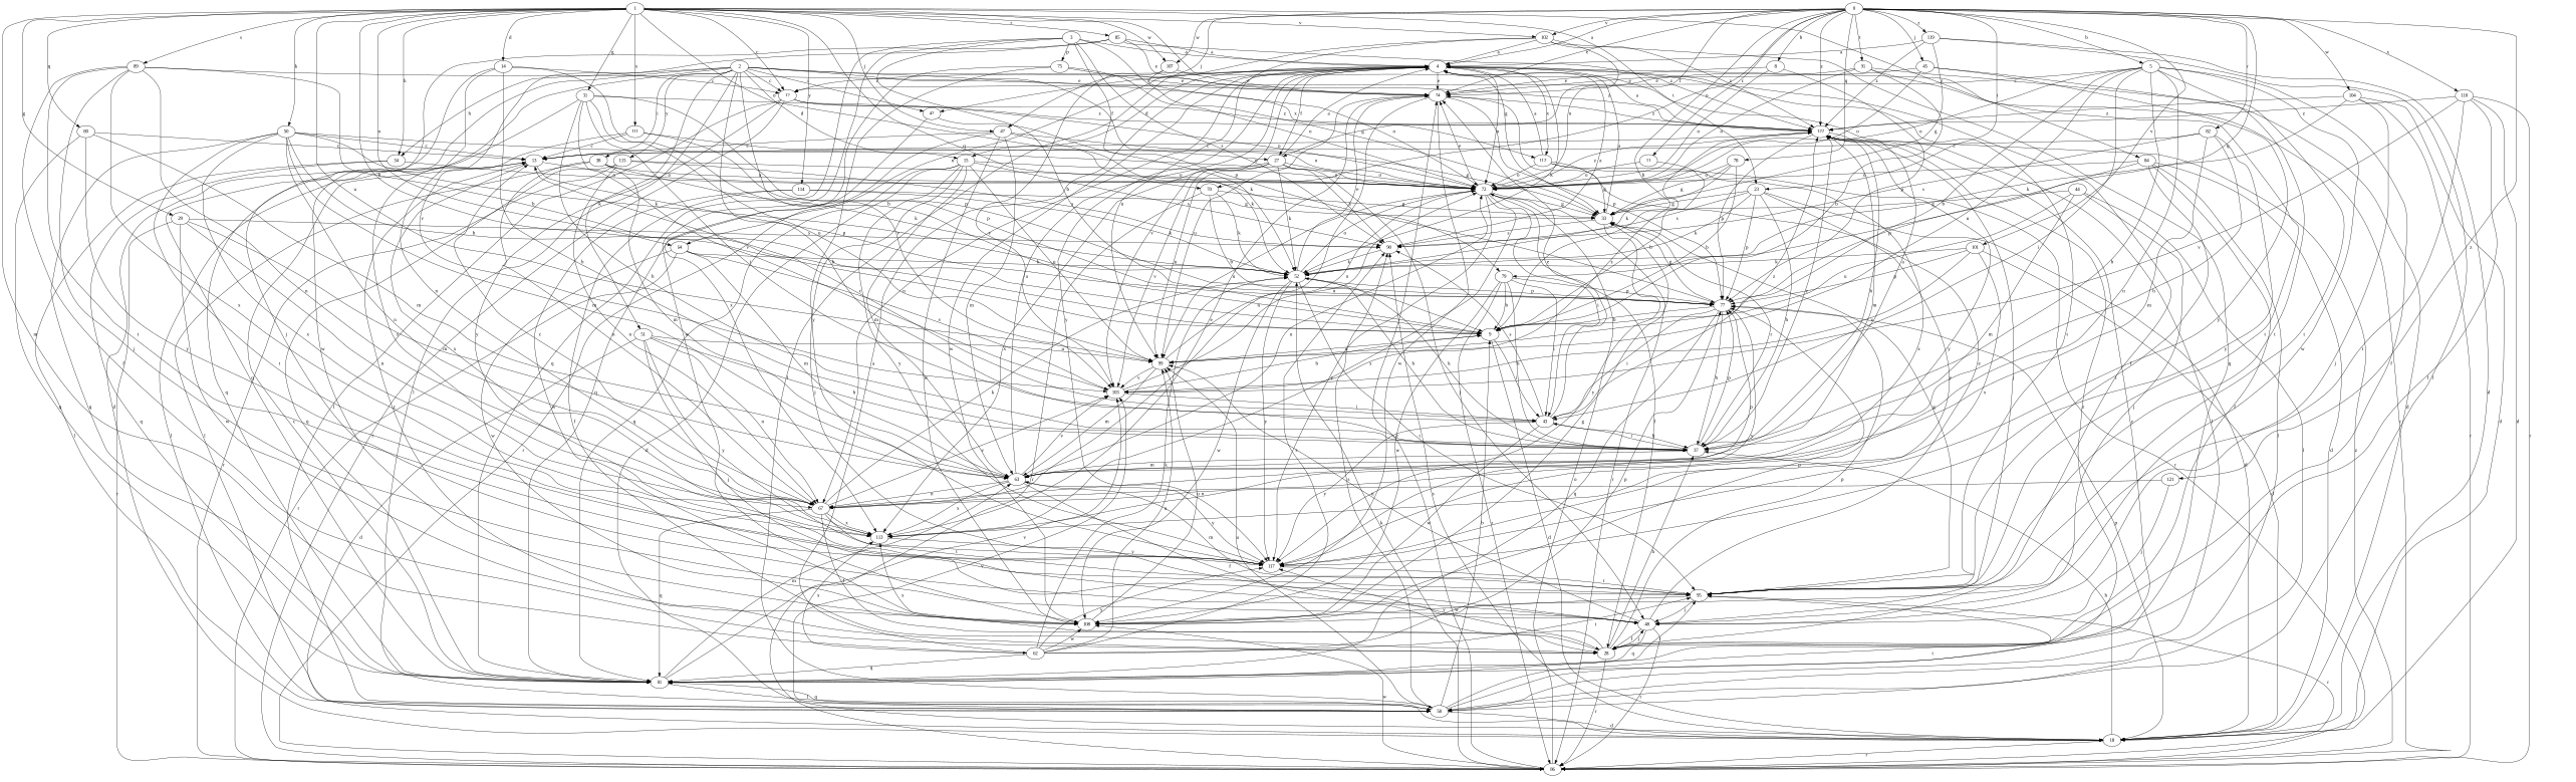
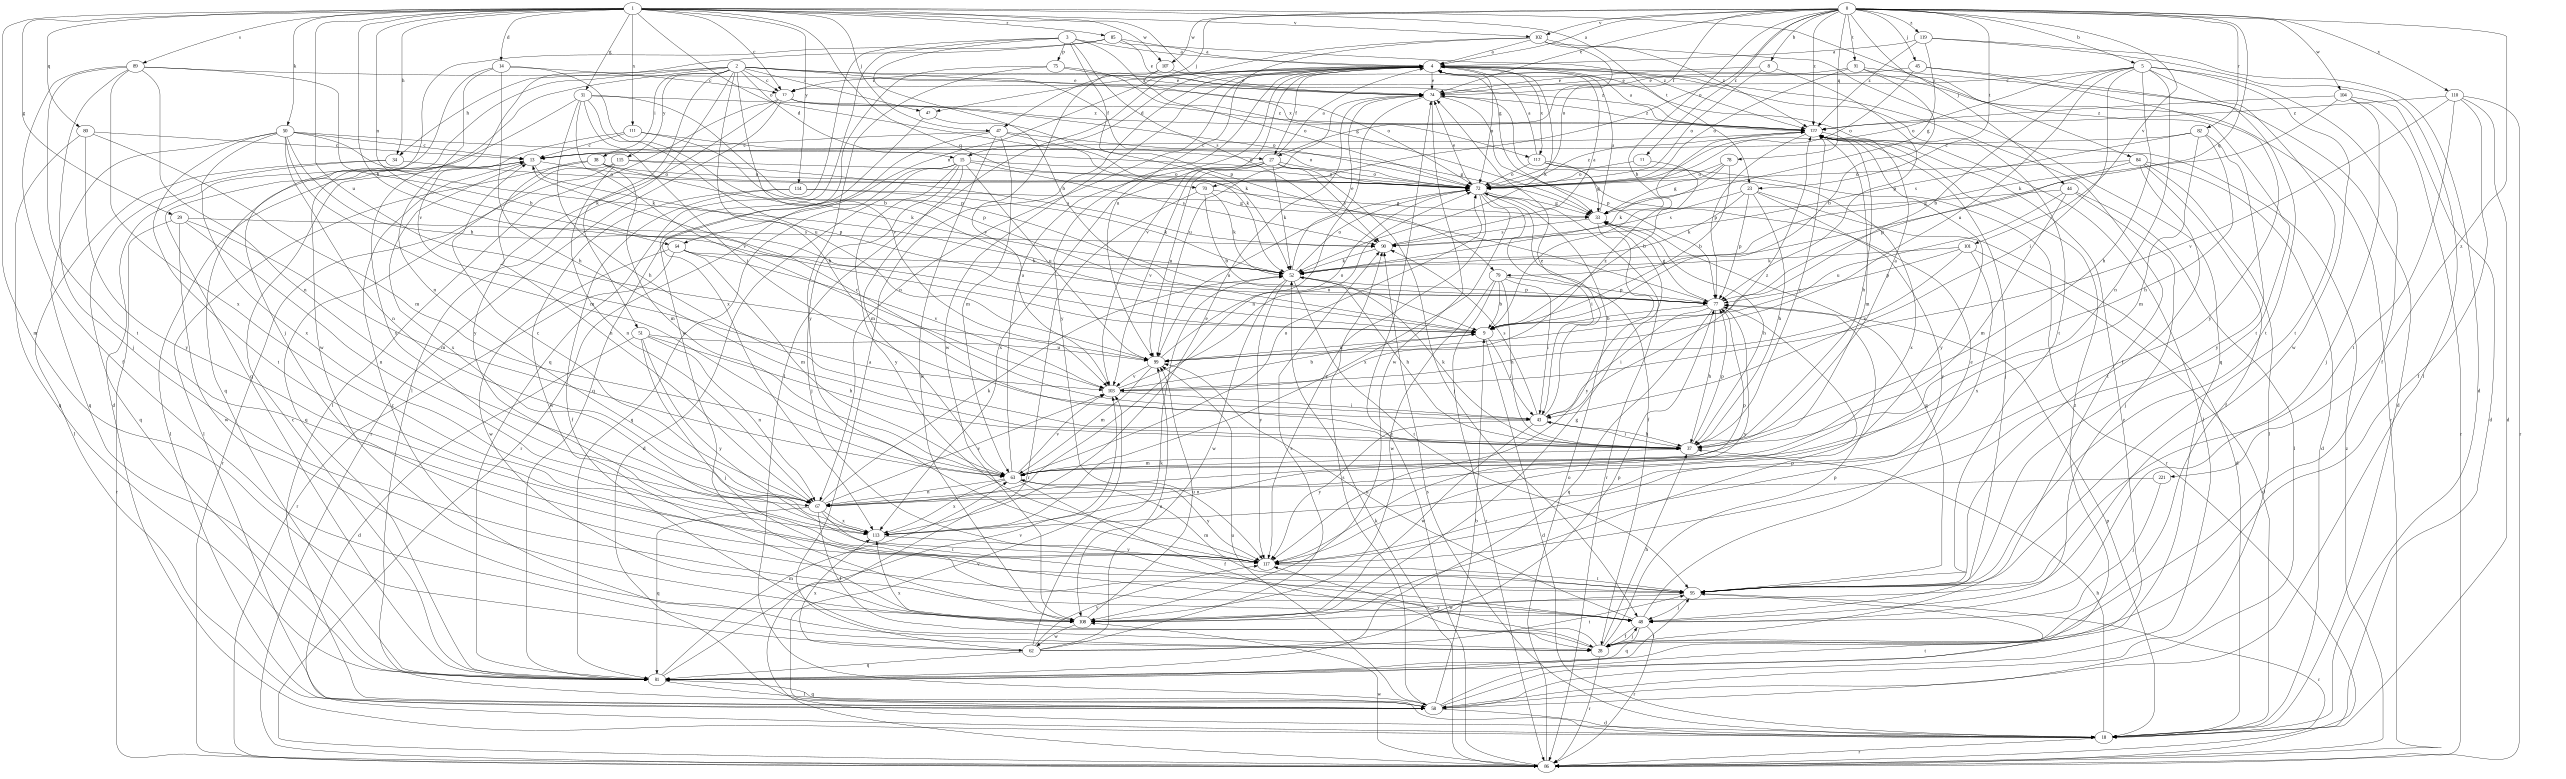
  strict digraph {
    fontname="Liberation Serif"
    node [fontname="Liberation Serif"]
    edge [fontname="Liberation Serif"]
    0
    4
    5
    8
    9
    11
    24
    27
    44
    45
    47
    70
    78
    79
    82
    91
    n17 [label=23]
    101
    102
    104
    107
    110
    119
-   121
+   121 [label=221]
    122
    12
    64
    15
    42
    103
    108
    112
    28
    52
    67
    72
    86
    95
    117
    99
    37
    43
    77
    18
    90
    113
    48
    33
    58
    63
    13
    81
    1
    14
    29
    31
    34
    50
    62
    80
    84
    85
    89
    111
    114
    2
    38
    51
    115
    3
    75
    0 -> 4 [label=a]
    0 -> 5 [label=b]
    0 -> 8 [label=b]
    0 -> 9 [label=b]
    0 -> 11 [label=c]
    0 -> 24 [label=e]
    0 -> 27 [label=f]
+   0 -> 44 [label=j]
    0 -> 45 [label=j]
    0 -> 47 [label=j]
    0 -> 70 [label=o]
    0 -> 78 [label=q]
    0 -> 79 [label=q]
    0 -> 82 [label=r]
    0 -> 91 [label=t]
    0 -> n17 [label=t]
    0 -> 101 [label=v]
    0 -> 102 [label=v]
    0 -> 104 [label=w]
    0 -> 107 [label=w]
    0 -> 110 [label=x]
    0 -> 119 [label=z]
    0 -> 121 [label=z]
    0 -> 122 [label=z]
    4 -> 24 [label=e]
    4 -> 27 [label=f]
    4 -> 12 [label=c]
    4 -> 64 [label=n]
    4 -> 15 [label=d]
    4 -> 42 [label=i]
    4 -> 103 [label=v]
    4 -> 108 [label=w]
    4 -> 112 [label=x]
    4 -> 28 [label=f]
    4 -> 52 [label=k]
    4 -> 67 [label=n]
    4 -> 72 [label=o]
    4 -> 86 [label=r]
    4 -> 95 [label=t]
    4 -> 117 [label=y]
    5 -> 9 [label=b]
    5 -> 12 [label=c]
    5 -> 108 [label=w]
    5 -> 28 [label=f]
    5 -> 67 [label=n]
    5 -> 72 [label=o]
    5 -> 95 [label=t]
    5 -> 99 [label=u]
    5 -> 37 [label=h]
    5 -> 43 [label=i]
    8 -> 24 [label=e]
    8 -> 72 [label=o]
    8 -> 77 [label=p]
    9 -> 99 [label=u]
    9 -> 43 [label=i]
    9 -> 18 [label=d]
    11 -> 9 [label=b]
    11 -> 72 [label=o]
    24 -> 122 [label=z]
    24 -> 108 [label=w]
    24 -> 67 [label=n]
    24 -> 99 [label=u]
    24 -> 77 [label=p]
    27 -> 4 [label=a]
    27 -> 103 [label=v]
    27 -> 52 [label=k]
    27 -> 72 [label=o]
    27 -> 99 [label=u]
    27 -> 90 [label=s]
    27 -> 113 [label=x]
    27 -> 48 [label=j]
    44 -> 99 [label=u]
    44 -> 48 [label=j]
    44 -> 33 [label=g]
    44 -> 58 [label=l]
    44 -> 63 [label=m]
    45 -> 24 [label=e]
    45 -> 72 [label=o]
    45 -> 95 [label=t]
    45 -> 117 [label=y]
    47 -> 108 [label=w]
    47 -> 52 [label=k]
    47 -> 86 [label=r]
    47 -> 33 [label=g]
    47 -> 63 [label=m]
    47 -> 13 [label=c]
    70 -> 9 [label=b]
    70 -> 52 [label=k]
    70 -> 86 [label=r]
    70 -> 33 [label=g]
    78 -> 9 [label=b]
    78 -> 52 [label=k]
    78 -> 72 [label=o]
    78 -> 33 [label=g]
    79 -> 9 [label=b]
    79 -> 108 [label=w]
    79 -> 86 [label=r]
    79 -> 37 [label=h]
    79 -> 43 [label=i]
    79 -> 77 [label=p]
    82 -> 117 [label=y]
    82 -> 37 [label=h]
    82 -> 90 [label=s]
    82 -> 63 [label=m]
    82 -> 13 [label=c]
    91 -> 9 [label=b]
    91 -> 24 [label=e]
    91 -> 72 [label=o]
    91 -> 95 [label=t]
    91 -> 18 [label=d]
    n17 -> 52 [label=k]
    n17 -> 117 [label=y]
    n17 -> 37 [label=h]
    n17 -> 77 [label=p]
    n17 -> 18 [label=d]
    n17 -> 90 [label=s]
-   n17 -> 33 [label=g]
    101 -> 103 [label=v]
    101 -> 52 [label=k]
    101 -> 77 [label=p]
    101 -> 18 [label=d]
    101 -> 113 [label=x]
    102 -> 4 [label=a]
    102 -> 122 [label=z]
    102 -> 72 [label=o]
    102 -> 99 [label=u]
    102 -> 58 [label=l]
    102 -> 81 [label=q]
    104 -> 122 [label=z]
    104 -> 52 [label=k]
    104 -> 86 [label=r]
    104 -> 18 [label=d]
    104 -> 48 [label=j]
    107 -> 24 [label=e]
    107 -> 103 [label=v]
    107 -> 72 [label=o]
    110 -> 122 [label=z]
    110 -> 103 [label=v]
    110 -> 28 [label=f]
    110 -> 86 [label=r]
    110 -> 95 [label=t]
    110 -> 18 [label=d]
    119 -> 4 [label=a]
    119 -> 122 [label=z]
    119 -> 18 [label=d]
    119 -> 33 [label=g]
    119 -> 58 [label=l]
    121 -> 67 [label=n]
    121 -> 48 [label=j]
    122 -> 4 [label=a]
    122 -> 117 [label=y]
    122 -> 37 [label=h]
    122 -> 77 [label=p]
    122 -> 48 [label=j]
    122 -> 58 [label=l]
    122 -> 63 [label=m]
    122 -> 13 [label=c]
    12 -> 122 [label=z]
    12 -> 72 [label=o]
    12 -> 86 [label=r]
    12 -> 117 [label=y]
    12 -> 58 [label=l]
    64 -> 103 [label=v]
    64 -> 108 [label=w]
    64 -> 52 [label=k]
    64 -> 86 [label=r]
    64 -> 63 [label=m]
    15 -> 72 [label=o]
    15 -> 117 [label=y]
    15 -> 99 [label=u]
    15 -> 18 [label=d]
    15 -> 90 [label=s]
    15 -> 48 [label=j]
    15 -> 63 [label=m]
    15 -> 81 [label=q]
    42 -> 52 [label=k]
    42 -> 81 [label=q]
    103 -> 9 [label=b]
    103 -> 122 [label=z]
    103 -> 72 [label=o]
    103 -> 43 [label=i]
    108 -> 99 [label=u]
    108 -> 77 [label=p]
    108 -> 33 [label=g]
    112 -> 4 [label=a]
    112 -> 72 [label=o]
    112 -> 86 [label=r]
    112 -> 113 [label=x]
    112 -> 33 [label=g]
    28 -> 86 [label=r]
    28 -> 117 [label=y]
    28 -> 37 [label=h]
    28 -> 77 [label=p]
    28 -> 113 [label=x]
    28 -> 48 [label=j]
    28 -> 13 [label=c]
    52 -> 24 [label=e]
    52 -> 108 [label=w]
    52 -> 72 [label=o]
    52 -> 95 [label=t]
    52 -> 117 [label=y]
    52 -> 37 [label=h]
    52 -> 77 [label=p]
    67 -> 103 [label=v]
    67 -> 28 [label=f]
    67 -> 52 [label=k]
    67 -> 95 [label=t]
    67 -> 77 [label=p]
    67 -> 113 [label=x]
    67 -> 13 [label=c]
    67 -> 81 [label=q]
    72 -> 24 [label=e]
    72 -> 122 [label=z]
    72 -> 28 [label=f]
    72 -> 86 [label=r]
    72 -> 117 [label=y]
    72 -> 99 [label=u]
    72 -> 43 [label=i]
    72 -> 113 [label=x]
    72 -> 33 [label=g]
    86 -> 24 [label=e]
    86 -> 122 [label=z]
    86 -> 108 [label=w]
    86 -> 52 [label=k]
    86 -> 72 [label=o]
    95 -> 108 [label=w]
    95 -> 86 [label=r]
    95 -> 48 [label=j]
    95 -> 33 [label=g]
    95 -> 63 [label=m]
    117 -> 95 [label=t]
    99 -> 103 [label=v]
    99 -> 72 [label=o]
    99 -> 63 [label=m]
    37 -> 4 [label=a]
    37 -> 122 [label=z]
    37 -> 52 [label=k]
    37 -> 43 [label=i]
    37 -> 77 [label=p]
    37 -> 63 [label=m]
    43 -> 24 [label=e]
    43 -> 122 [label=z]
    43 -> 108 [label=w]
    43 -> 117 [label=y]
    43 -> 37 [label=h]
    43 -> 90 [label=s]
    43 -> 13 [label=c]
    77 -> 9 [label=b]
    77 -> 117 [label=y]
    77 -> 37 [label=h]
    77 -> 43 [label=i]
    77 -> 33 [label=g]
    77 -> 81 [label=q]
    18 -> 103 [label=v]
    18 -> 86 [label=r]
    18 -> 37 [label=h]
    18 -> 77 [label=p]
    18 -> 90 [label=s]
    90 -> 4 [label=a]
    90 -> 52 [label=k]
    113 -> 24 [label=e]
    113 -> 117 [label=y]
    48 -> 24 [label=e]
    48 -> 28 [label=f]
    48 -> 86 [label=r]
    48 -> 99 [label=u]
    48 -> 81 [label=q]
    33 -> 4 [label=a]
    33 -> 117 [label=y]
-   33 -> 37 [label=r]
+   33 -> 37 [label=h]
    33 -> 90 [label=s]
    58 -> 9 [label=b]
    58 -> 122 [label=z]
    58 -> 95 [label=t]
    58 -> 99 [label=u]
    58 -> 18 [label=d]
    58 -> 90 [label=s]
    58 -> 81 [label=q]
    63 -> 4 [label=a]
    63 -> 103 [label=v]
    63 -> 28 [label=f]
    63 -> 67 [label=n]
    63 -> 72 [label=o]
    63 -> 117 [label=y]
    63 -> 113 [label=x]
    13 -> 72 [label=o]
    13 -> 77 [label=p]
    13 -> 113 [label=x]
    13 -> 58 [label=l]
    81 -> 122 [label=z]
    81 -> 103 [label=v]
    81 -> 95 [label=t]
    81 -> 58 [label=l]
    81 -> 63 [label=m]
    81 -> 13 [label=c]
    1 -> 9 [label=b]
    1 -> 47 [label=j]
    1 -> 70 [label=o]
    1 -> 79 [label=q]
    1 -> n17 [label=t]
    1 -> 102 [label=v]
    1 -> 107 [label=w]
    1 -> 12 [label=c]
    1 -> 64 [label=n]
    1 -> 99 [label=u]
    1 -> 33 [label=g]
    1 -> 14 [label=d]
    1 -> 29 [label=g]
    1 -> 31 [label=g]
    1 -> 34 [label=h]
    1 -> 50 [label=k]
    1 -> 62 [label=m]
    1 -> 80 [label=q]
    1 -> 84 [label=r]
    1 -> 85 [label=r]
    1 -> 89 [label=s]
    1 -> 111 [label=x]
    1 -> 114 [label=y]
    14 -> 9 [label=b]
    14 -> 12 [label=c]
    14 -> 67 [label=n]
    14 -> 37 [label=h]
    14 -> 18 [label=d]
    29 -> 108 [label=w]
    29 -> 67 [label=n]
    29 -> 86 [label=r]
    29 -> 90 [label=s]
    29 -> 63 [label=m]
    31 -> 122 [label=z]
    31 -> 103 [label=v]
    31 -> 99 [label=u]
    31 -> 37 [label=h]
    31 -> 43 [label=i]
    31 -> 77 [label=p]
    31 -> 81 [label=q]
    34 -> 72 [label=o]
    34 -> 58 [label=l]
    34 -> 81 [label=q]
    50 -> 9 [label=b]
    50 -> 52 [label=k]
    50 -> 67 [label=n]
    50 -> 72 [label=o]
    50 -> 95 [label=t]
    50 -> 113 [label=x]
    50 -> 63 [label=m]
    50 -> 13 [label=c]
    50 -> 81 [label=q]
    62 -> 4 [label=a]
-   62 -> 108 [label=w]
+   108 -> 62 [label=w]
    62 -> 52 [label=k]
    62 -> 95 [label=t]
    62 -> 117 [label=y]
    62 -> 99 [label=u]
    62 -> 77 [label=p]
    62 -> 90 [label=s]
    62 -> 113 [label=x]
    62 -> 81 [label=q]
    80 -> 117 [label=y]
    80 -> 63 [label=m]
    80 -> 13 [label=c]
    80 -> 81 [label=q]
    84 -> 28 [label=f]
    84 -> 72 [label=o]
    84 -> 95 [label=t]
    84 -> 77 [label=p]
    84 -> 18 [label=d]
    84 -> 58 [label=l]
    85 -> 4 [label=a]
    85 -> 24 [label=e]
    85 -> 122 [label=z]
    85 -> 103 [label=v]
    85 -> 48 [label=j]
    89 -> 9 [label=b]
    89 -> 24 [label=e]
    89 -> 28 [label=f]
    89 -> 67 [label=n]
    89 -> 95 [label=t]
    89 -> 113 [label=x]
    89 -> 48 [label=j]
    111 -> 72 [label=o]
    111 -> 77 [label=p]
    111 -> 113 [label=x]
    111 -> 13 [label=c]
    114 -> 108 [label=w]
    114 -> 28 [label=f]
    114 -> 52 [label=k]
    114 -> 33 [label=g]
    2 -> 27 [label=f]
    2 -> 122 [label=z]
    2 -> 12 [label=c]
    2 -> 15 [label=d]
    2 -> 42 [label=i]
    2 -> 103 [label=v]
    2 -> 108 [label=w]
    2 -> 112 [label=x]
    2 -> 37 [label=h]
    2 -> 58 [label=l]
    2 -> 81 [label=q]
    2 -> 34 [label=h]
    2 -> 38 [label=i]
    2 -> 51 [label=k]
    2 -> 115 [label=y]
    38 -> 52 [label=k]
    38 -> 67 [label=n]
    38 -> 72 [label=o]
    38 -> 58 [label=l]
    38 -> 63 [label=m]
    51 -> 67 [label=n]
    51 -> 117 [label=y]
    51 -> 99 [label=u]
    51 -> 37 [label=h]
    51 -> 18 [label=d]
    51 -> 48 [label=j]
    115 -> 67 [label=n]
    115 -> 72 [label=o]
    115 -> 86 [label=r]
    115 -> 90 [label=s]
    115 -> 81 [label=q]
    3 -> 4 [label=a]
    3 -> 9 [label=b]
    3 -> 108 [label=w]
    3 -> 77 [label=p]
    3 -> 90 [label=s]
    3 -> 33 [label=g]
    3 -> 81 [label=q]
    3 -> 75 [label=p]
    75 -> 24 [label=e]
    75 -> 72 [label=o]
    75 -> 117 [label=y]
    75 -> 113 [label=x]
  }
